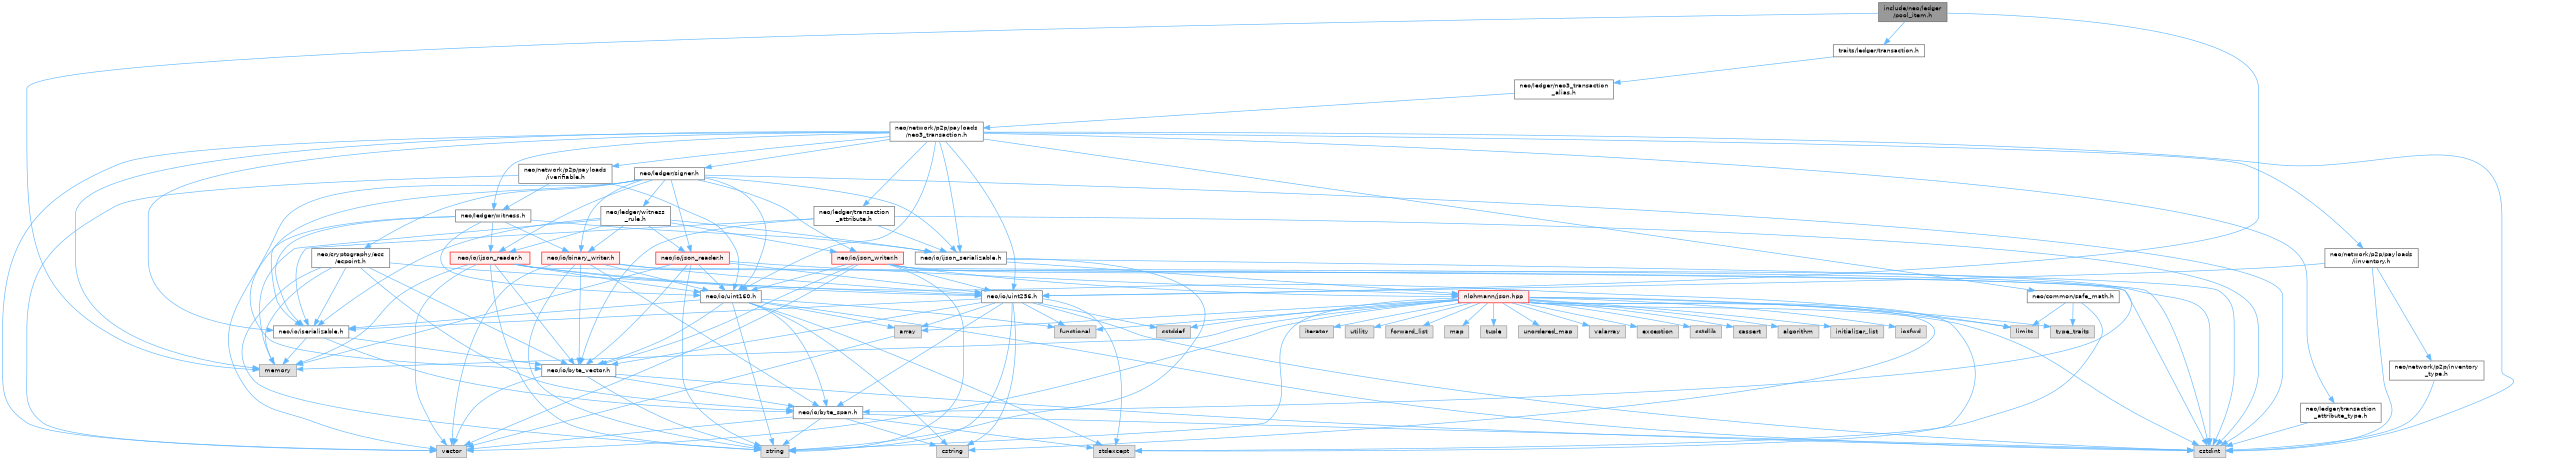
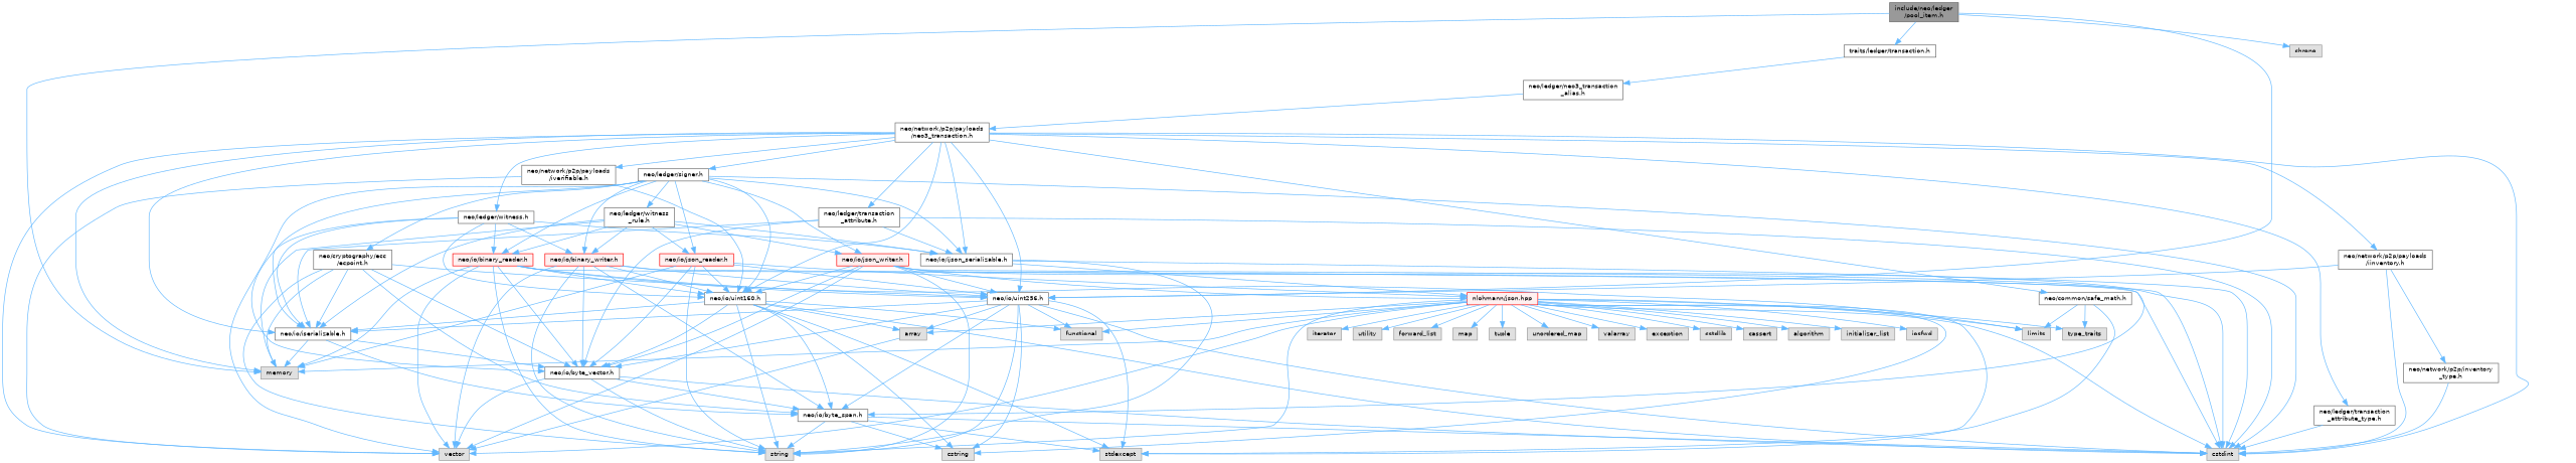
  digraph {
    node [color=grey60 fillcolor="#E0E0E0" fontname=Helvetica fontsize=10 shape=box style=filled]
    edge [color=steelblue1 fontname=Helvetica fontsize=10 labelfontname=Helvetica labelfontsize=10 style=solid]
    n1 [color=gray40 fillcolor=grey60 fontcolor=black height=0.2 label="include/neo/ledger\l/pool_item.h" width=0.4]
    n2 [color=grey40 fillcolor=white height=0.2 label="neo/io/uint256.h" width=0.4]
    n3 [height=0.2 label=memory width=0.4]
    n4 [color=grey40 fillcolor=white height=0.2 label="traits/ledger/transaction.h" width=0.4]
+   n5 [height=0.2 label=chrono width=0.4]
    n6 [color=grey40 fillcolor=white height=0.2 label="neo/io/byte_span.h" width=0.4]
    n7 [height=0.2 label=cstdint width=0.4]
    n8 [height=0.2 label=cstring width=0.4]
    n9 [height=0.2 label=stdexcept width=0.4]
    n10 [height=0.2 label=string width=0.4]
    n11 [color=grey40 fillcolor=white height=0.2 label="neo/io/byte_vector.h" width=0.4]
    n12 [color=grey40 fillcolor=white height=0.2 label="neo/io/iserializable.h" width=0.4]
    n13 [height=0.2 label=array width=0.4]
-   n14 [height=0.2 label=cstddef width=0.4]
    n15 [height=0.2 label=functional width=0.4]
    n16 [color=grey40 fillcolor=white height=0.2 label="neo/ledger/neo3_transaction\l_alias.h" width=0.4]
    n17 [height=0.2 label=vector width=0.4]
    n18 [color=grey40 fillcolor=white height=0.2 label="neo/network/p2p/payloads\l/neo3_transaction.h" width=0.4]
    n19 [color=grey40 fillcolor=white height=0.2 label="neo/common/safe_math.h" width=0.4]
    n20 [color=grey40 fillcolor=white height=0.2 label="neo/io/ijson_serializable.h" width=0.4]
    n21 [color=grey40 fillcolor=white height=0.2 label="neo/io/uint160.h" width=0.4]
    n22 [color=grey40 fillcolor=white height=0.2 label="neo/ledger/signer.h" width=0.4]
    n23 [color=grey40 fillcolor=white height=0.2 label="neo/ledger/transaction\l_attribute.h" width=0.4]
    n24 [color=grey40 fillcolor=white height=0.2 label="neo/ledger/transaction\l_attribute_type.h" width=0.4]
    n25 [color=grey40 fillcolor=white height=0.2 label="neo/ledger/witness.h" width=0.4]
    n26 [color=grey40 fillcolor=white height=0.2 label="neo/network/p2p/payloads\l/iinventory.h" width=0.4]
    n27 [color=grey40 fillcolor=white height=0.2 label="neo/network/p2p/payloads\l/iverifiable.h" width=0.4]
    n28 [height=0.2 label=limits width=0.4]
    n29 [height=0.2 label=type_traits width=0.4]
    n30 [color=red fillcolor="#FFF0F0" height=0.2 label="nlohmann/json.hpp" width=0.4]
    n31 [color=grey40 fillcolor=white height=0.2 label="neo/cryptography/ecc\l/ecpoint.h" width=0.4]
-   n32 [color=red fillcolor="#FFF0F0" height=0.2 label="neo/io/ijson_reader.h" width=0.4]
+   n32 [color=red fillcolor="#FFF0F0" height=0.2 label="neo/io/binary_reader.h" width=0.4]
    n33 [color=red fillcolor="#FFF0F0" height=0.2 label="neo/io/binary_writer.h" width=0.4]
    n34 [color=red fillcolor="#FFF0F0" height=0.2 label="neo/io/json_reader.h" width=0.4]
    n35 [color=red fillcolor="#FFF0F0" height=0.2 label="neo/io/json_writer.h" width=0.4]
    n36 [color=grey40 fillcolor=white height=0.2 label="neo/ledger/witness\l_rule.h" width=0.4]
    n37 [color=grey40 fillcolor=white height=0.2 label="neo/network/p2p/inventory\l_type.h" width=0.4]
    n38 [height=0.2 label=algorithm width=0.4]
    n39 [height=0.2 label=initializer_list width=0.4]
    n40 [height=0.2 label=iosfwd width=0.4]
    n41 [height=0.2 label=iterator width=0.4]
    n42 [height=0.2 label=utility width=0.4]
    n43 [height=0.2 label=forward_list width=0.4]
    n44 [height=0.2 label=map width=0.4]
    n45 [height=0.2 label=tuple width=0.4]
    n46 [height=0.2 label=unordered_map width=0.4]
    n47 [height=0.2 label=valarray width=0.4]
    n48 [height=0.2 label=exception width=0.4]
    n49 [height=0.2 label=cstdlib width=0.4]
    n50 [height=0.2 label=cassert width=0.4]
    n1 -> n2
    n1 -> n3
    n1 -> n4
+   n1 -> n5
    n2 -> n6
    n2 -> n7
    n2 -> n8
    n2 -> n9
    n2 -> n10
    n2 -> n11
    n2 -> n12
    n2 -> n13
-   n2 -> n14
    n2 -> n15
    n4 -> n16
    n6 -> n7
    n6 -> n8
    n6 -> n9
    n6 -> n10
-   n6 -> n17
    n11 -> n6
    n11 -> n7
    n11 -> n10
    n11 -> n17
    n12 -> n3
    n12 -> n6
    n12 -> n11
    n13 -> n17
    n16 -> n18
    n18 -> n2
    n18 -> n3
    n18 -> n7
    n18 -> n12
    n18 -> n17
    n18 -> n19
    n18 -> n20
    n18 -> n21
    n18 -> n22
    n18 -> n23
    n18 -> n24
    n18 -> n25
    n18 -> n26
    n18 -> n27
    n19 -> n9
    n19 -> n28
    n19 -> n29
    n20 -> n7
    n20 -> n10
    n20 -> n30
    n21 -> n6
    n21 -> n7
    n21 -> n8
    n21 -> n9
    n21 -> n10
    n21 -> n11
    n21 -> n12
    n21 -> n13
    n21 -> n15
    n22 -> n7
    n22 -> n12
    n22 -> n17
    n22 -> n20
    n22 -> n21
    n22 -> n31
    n22 -> n32
    n22 -> n33
    n22 -> n34
    n22 -> n35
    n22 -> n36
    n23 -> n7
    n23 -> n11
    n23 -> n12
    n23 -> n20
    n24 -> n7
    n25 -> n11
    n25 -> n12
    n25 -> n20
    n25 -> n21
    n25 -> n32
    n25 -> n33
    n26 -> n2
    n26 -> n7
    n26 -> n37
    n27 -> n17
    n27 -> n21
-   n27 -> n25
    n30 -> n3
    n30 -> n7
    n30 -> n8
    n30 -> n9
    n30 -> n10
    n30 -> n13
-   n30 -> n14
    n30 -> n15
    n30 -> n17
    n30 -> n28
    n30 -> n29
    n30 -> n38
    n30 -> n39
    n30 -> n40
    n30 -> n41
    n30 -> n42
    n30 -> n43
    n30 -> n44
    n30 -> n45
    n30 -> n46
    n30 -> n47
    n30 -> n48
    n30 -> n49
    n30 -> n50
    n31 -> n2
    n31 -> n3
    n31 -> n6
    n31 -> n10
    n31 -> n11
    n31 -> n12
    n32 -> n2
    n32 -> n3
    n32 -> n7
    n32 -> n10
    n32 -> n11
    n32 -> n17
    n32 -> n21
    n32 -> n28
    n33 -> n2
    n33 -> n6
    n33 -> n7
    n33 -> n10
    n33 -> n11
    n33 -> n17
    n33 -> n21
    n34 -> n2
    n34 -> n3
    n34 -> n10
    n34 -> n11
    n34 -> n21
    n34 -> n30
    n35 -> n2
    n35 -> n6
    n35 -> n7
    n35 -> n10
    n35 -> n11
    n35 -> n17
    n35 -> n21
    n35 -> n30
    n36 -> n3
    n36 -> n12
    n36 -> n20
    n36 -> n32
    n36 -> n33
    n36 -> n34
    n36 -> n35
    n37 -> n7
  }
